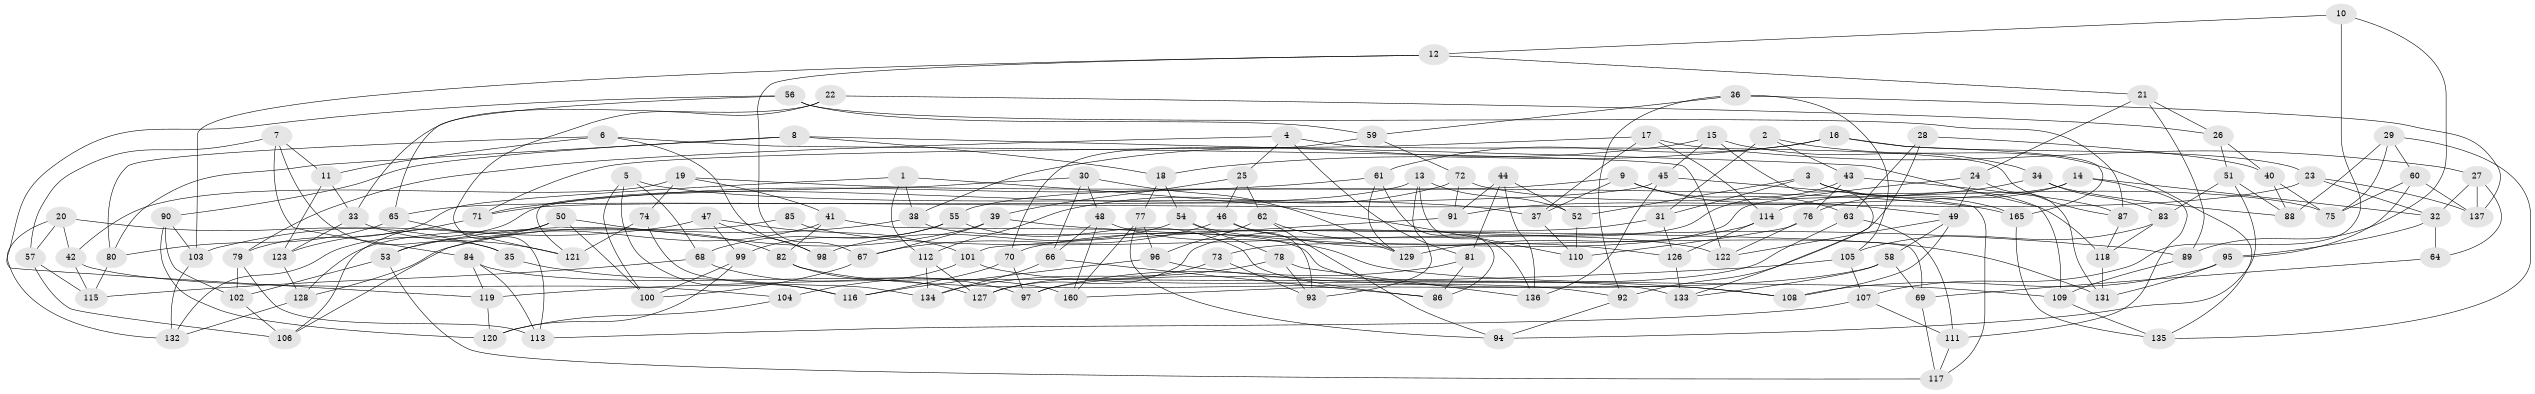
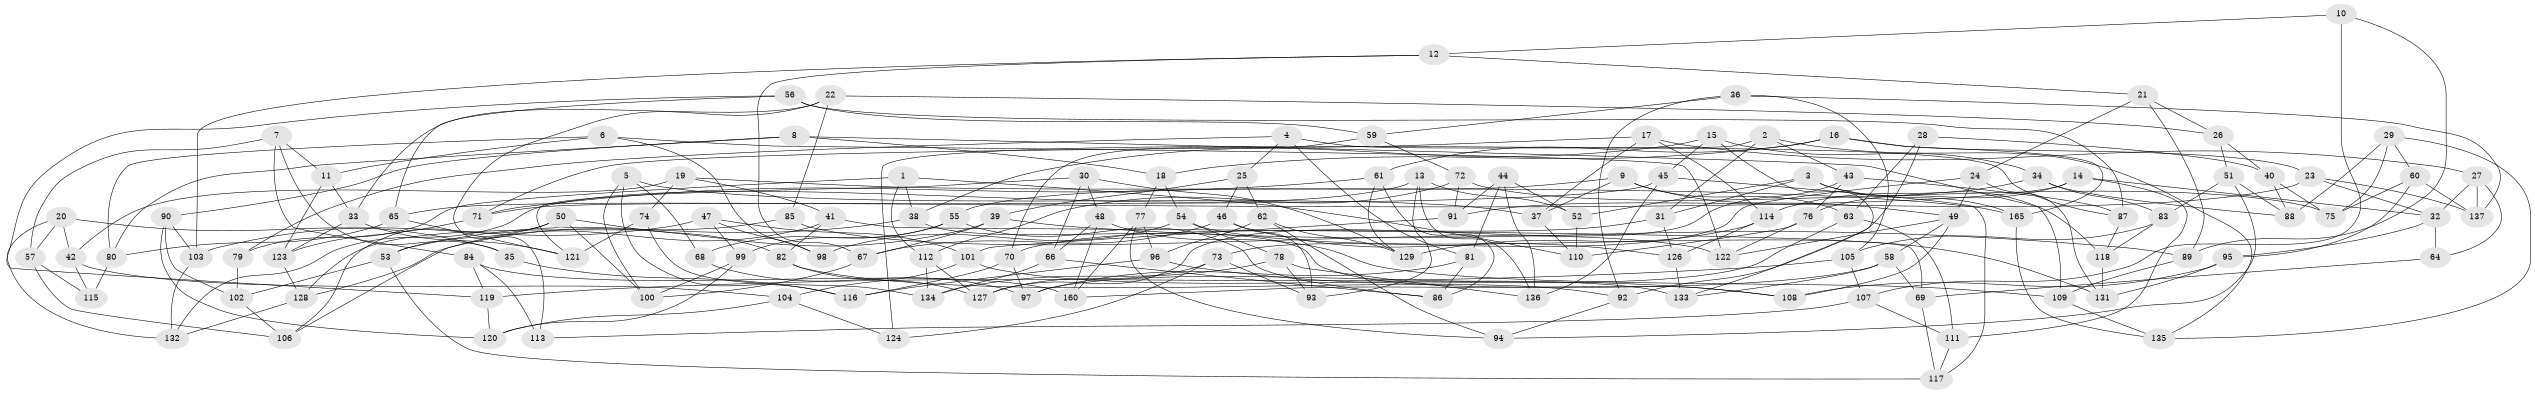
  graph {
    node [color=gray90 style=filled]
    1
    38
    79
    110
    112
    53
    108
    113
    102
    127
    134
    2
    31
    43
+   124
    135
    70
    126
    87
    76
    3
    52
    118
    n24 [label=165]
    131
    4
    25
    81
    39
    46
    62
    86
    97
    5
    37
    68
    100
    116
    115
    6
    11
    80
    98
    122
    33
    123
    7
    35
    57
    84
    106
    n52 [label=160]
    119
    8
    18
    90
    109
    54
    77
    103
    120
    9
    49
    55
    63
    58
    99
    111
    10
    12
    89
    107
    21
    67
    28
    40
    92
    121
    128
    24
    26
    132
    13
    93
    136
    14
    32
    65
    64
    95
    117
    15
    34
    45
    133
    114
    88
    83
    71
    16
    23
    61
    91
    137
    129
    17
    27
    78
    94
    96
    19
    41
    42
    74
    69
    82
    104
    20
    73
    51
    22
    85
    101
    75
    29
    60
    30
    48
    66
    105
    36
    59
    72
    44
    47
    50
    56
    1 -- 38
    1 -- 79
    1 -- 110
    1 -- 112
    38 -- 53
    38 -- 108
-   79 -- 113
    79 -- 102
    112 -- 127
    112 -- 134
    53 -- 102
    53 -- 117
    102 -- 106
    2 -- 31
    2 -- 43
+   2 -- 124
    2 -- 135
    31 -- 70
    31 -- 126
    43 -- 127
    43 -- 87
    43 -- 76
    70 -- 97
    70 -- 116
    126 -- 133
    87 -- 118
    76 -- 110
    76 -- 122
    3 -- 31
    3 -- 52
    3 -- 118
    3 -- n24
    52 -- 110
    118 -- 131
    n24 -- 135
    4 -- 79
    4 -- 87
    4 -- 25
    4 -- 81
    25 -- 39
    25 -- 46
    25 -- 62
    81 -- 86
    81 -- 97
    39 -- 89
    39 -- 67
    39 -- 128
    46 -- 126
    46 -- 67
    46 -- 93
    62 -- 129
    62 -- 94
    62 -- 96
    5 -- 37
    5 -- 68
    5 -- 100
    5 -- 116
    37 -- 110
    68 -- 97
-   68 -- 115
    6 -- 11
    6 -- 80
    6 -- 98
    6 -- 122
    11 -- 33
    11 -- 123
    80 -- 115
    33 -- 123
    33 -- 121
    123 -- 128
    7 -- 11
    7 -- 35
    7 -- 57
    7 -- 84
    35 -- 116
    57 -- 115
    57 -- 106
    84 -- 113
    84 -- n52
    84 -- 119
    119 -- 120
    8 -- 80
    8 -- 18
    8 -- 90
    8 -- 109
    18 -- 54
    18 -- 77
    90 -- 102
    90 -- 103
    90 -- 120
    109 -- 135
    54 -- 131
    54 -- 98
    54 -- 78
    77 -- n52
    77 -- 94
    77 -- 96
    103 -- 132
    9 -- 37
    9 -- 49
    9 -- 55
    9 -- 63
    49 -- 108
    49 -- 122
    49 -- 58
    55 -- 86
    55 -- 68
    55 -- 99
    63 -- 97
    63 -- 111
    58 -- n52
    58 -- 133
    58 -- 69
    99 -- 100
    99 -- 120
    111 -- 117
    10 -- 12
    10 -- 89
    10 -- 107
    12 -- 103
    12 -- 21
    12 -- 67
    89 -- 109
    107 -- 113
    107 -- 111
    21 -- 89
    21 -- 24
    21 -- 26
    67 -- 100
    28 -- 63
    28 -- 40
    28 -- 92
    40 -- 88
    40 -- 75
    92 -- 94
    128 -- 132
    24 -- 131
    24 -- 49
    24 -- 73
    26 -- 40
    26 -- 51
    13 -- 52
    13 -- 132
    13 -- 93
    13 -- 136
    14 -- 76
    14 -- 111
    14 -- 32
    14 -- 65
    32 -- 64
    32 -- 95
    65 -- 80
    65 -- 121
    64 -- 69
    95 -- 108
    95 -- 131
    15 -- 38
    15 -- 34
    15 -- 45
    15 -- 133
    34 -- 114
    34 -- 88
    34 -- 83
    45 -- 136
    45 -- 117
    45 -- 71
    114 -- 126
    114 -- 129
    83 -- 118
    83 -- 105
    71 -- 123
    16 -- n24
    16 -- 18
    16 -- 23
    16 -- 61
    23 -- 32
    23 -- 91
    23 -- 137
    61 -- 86
    61 -- 71
    61 -- 129
    91 -- 101
    17 -- 37
    17 -- 114
    17 -- 71
    17 -- 27
    27 -- 32
    27 -- 64
    27 -- 137
    78 -- 134
    78 -- 93
    78 -- 136
    96 -- 108
    96 -- 116
    19 -- n24
    19 -- 41
    19 -- 42
    19 -- 74
    41 -- 106
    41 -- 69
    41 -- 82
    42 -- 115
    42 -- 104
    74 -- 134
    74 -- 121
    69 -- 117
    82 -- 127
    82 -- 92
+   104 -- 124
    104 -- 120
    20 -- 35
    20 -- 57
    20 -- 132
    20 -- 42
    73 -- 127
+   73 -- 124
    73 -- 93
    51 -- 88
    51 -- 83
    51 -- 94
    22 -- 113
    22 -- 33
    22 -- 26
+   22 -- 85
    85 -- 122
    85 -- 128
    101 -- 133
    101 -- 104
    29 -- 135
    29 -- 88
    29 -- 75
    29 -- 60
    60 -- 95
    60 -- 137
    60 -- 75
    30 -- 121
    30 -- 129
    30 -- 48
    30 -- 66
    48 -- n52
    48 -- 109
    48 -- 66
    66 -- 134
    66 -- 86
    105 -- 119
    105 -- 107
    36 -- 92
    36 -- 137
    36 -- 105
    36 -- 59
    59 -- 70
    59 -- 72
    72 -- 112
    72 -- 91
    72 -- 75
    44 -- 52
    44 -- 81
    44 -- 136
    44 -- 91
    47 -- 98
    47 -- 103
    47 -- 99
    47 -- 101
    50 -- 53
    50 -- 100
    50 -- 106
    50 -- 82
    56 -- 87
    56 -- 119
    56 -- 65
    56 -- 59
  }
